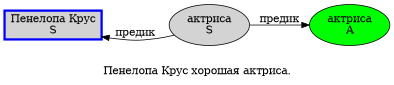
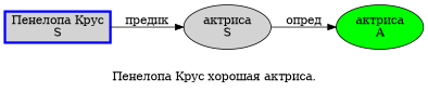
  digraph {
    label="Пенелопа Крус хорошая актриса."
    rankdir=LR
    node [fillcolor=lightgray penwidth=1 shape=ellipse style=filled]
    n1 [color=blue label="Пенелопа Крус\nS" penwidth=3 shape=box]
    n2 [fillcolor=green label="актриса\nA"]
    n3 [label="актриса\nS"]
-   n3 -> n1 [label="предик"]
-   n3 -> n2 [label="предик"]
+   n1 -> n3 [label="предик"]
+   n3 -> n2 [label="опред"]
  }
